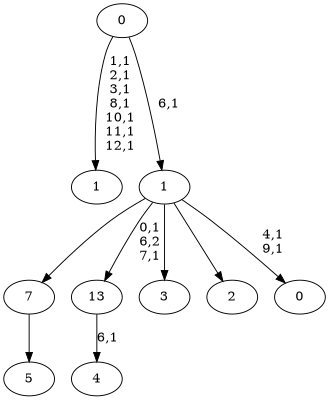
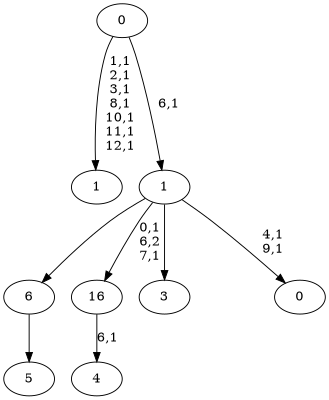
  digraph {
-   n1 [label=7]
+   n1 [label=6]
    n2 [label=5]
    n3 [label=4]
-   16 [label=13]
+   16
    n5 [label=3]
-   n6 [label=2]
    n7 [label=1]
    n8 [label=0]
    1
    0
    n1 -> n2
    16 -> n3 [label="6,1"]
    1 -> n1
    1 -> 16 [label="0,1\n6,2\n7,1"]
    1 -> n5
-   1 -> n6
    1 -> n8 [label="4,1\n9,1"]
    0 -> n7 [label="1,1\n2,1\n3,1\n8,1\n10,1\n11,1\n12,1"]
    0 -> 1 [label="6,1"]
  }
